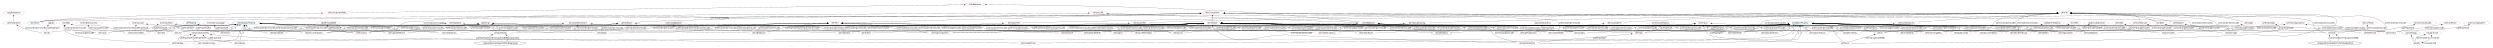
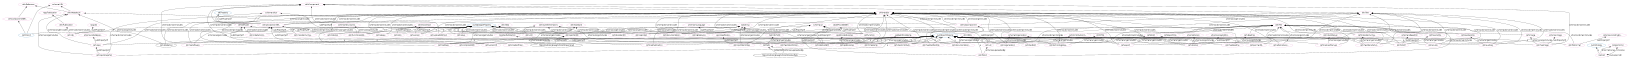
  digraph {
    fontname=Montserrat
    rankdir=BT
    node [color="#e377c2" fillcolor="#e377c2" fontname=Montserrat]
    edge [fontname=Montserrat]
    n1 [height=.3 label="okh:Reference"]
    n2 [color="#1f77b4" fillcolor="#1f77b4" height=.3 label="rdf:Property"]
    n3 [height=.3 label="okh:Publication"]
    n4 [height=.3 label="npg:Publication"]
    n5 [height=.3 label="okh:ContributionG..."]
    n6 [height=.3 label="okh:File"]
    n7 [height=.3 label="okh:WebsiteUrl"]
    n8 [height=.3 label="schema:URL"]
    n9 [color="#1f77b4" fillcolor="#1f77b4" height=.3 label="owl:DatatypeProperty"]
    n10 [height=.3 label="okh:UserManual"]
    n11 [color="#1f77b4" fillcolor="#1f77b4" height=.3 label="owl:Ontology"]
    n12 [height=.3 label="tsdc:OHTsDC"]
    n13 [height=.3 label="okh:OuterDimensions"]
    n14 [height=.3 label="okh:Software"]
    n15 [height=.3 label="okh:Component"]
    n16 [height=.3 label="schema:Structured..."]
    n17 [color="#1f77b4" fillcolor="#1f77b4" height=.3 label="owl:ObjectProperty"]
    n18 [height=.3 label="okh:BoM"]
    n19 [height=.3 label="spdxt:ListedLicense"]
    n20 [height=.3 label="okh:Standard"]
    n21 [height=.3 label="otrl:ODRL"]
    n22 [height=.3 label="xsd:dateTimeStamp"]
    n23 [height=.3 label="okh:Part"]
    n24 [height=.3 label="okh:Readme"]
    n25 [height=.3 label="otrl:OTRL"]
    n26 [height=.3 label="okh:ComponentRefe..."]
    n27 [color="#1f77b4" fillcolor="#1f77b4" height=.3 label="okh:FileUrl"]
    n28 [height=.3 label="schema:Person"]
    n29 [height=.3 label="okh:Mass"]
    n30 [height=.3 label="okh:Manufacturing..."]
    n31 [height=.3 label="okh:ExportFile"]
    n32 [height=.3 label="okh:Image"]
    n33 [height=.3 label="xsd:string"]
    n34 [height=.3 label="okh:SourceFile"]
    n35 [height=.3 label="schema:Organization"]
    n36 [height=.3 label="okh:Module"]
    n37 [height=.3 label="okh:AuxiliaryFile"]
    n38 [height=.3 label="okh:hasPublication"]
    n39 [height=.3 label="npg:hasPublication"]
    n40 [height=.3 label="schema:url"]
    n41 [height=.3 label="okh:repo"]
    n42 [height=.3 label="schema:codeReposi..."]
    n43 [height=.3 label="okh:doi"]
    n44 [height=.3 label="npg:doi"]
    n45 [height=.3 label="okh:okhv"]
    n46 [height=.3 label="schema:version"]
    n47 [height=.3 label="okh:documentation..."]
    n48 [height=.3 label="schema:inLanguage"]
    n49 [height=.3 label="okh:unit"]
    n50 [height=.3 label="okh:url"]
    n51 [height=.3 label="okh:auxiliary"]
    n52 [height=.3 label="okh:openSCAD"]
    n53 [height=.3 label="obo:BFO_0000016"]
    n54 [height=.3 label="ns1:gpl-3.0.txt"]
    n55 [height=.3 label="schema:image"]
    n56 [height=.3 label="okh:productionMet..."]
    n57 [height=.3 label="schema:value"]
    n58 [height=.3 label="schema:isBasedOn"]
    n59 [height=.3 label="okh:relativePath"]
    n60 [height=.3 label="okh:compliesWith"]
    n61 [height=.3 label="okh:tsdc"]
    n62 [height=.3 label="okh:functionalMet..."]
    n63 [height=.3 label="okh:forkOf"]
    n64 [height=.3 label="okh:manufacturing..."]
    n65 [height=.3 label="okh:alternativeLi..."]
    n66 [height=.3 label="okh:timestamp"]
    n67 [height=.3 label="schema:copyrightH..."]
    n68 [height=.3 label="okh:version"]
    n69 [height=.3 label="okh:material"]
    n70 [height=.3 label="okh:hasUserManual"]
    n71 [height=.3 label="okh:repoHost"]
    n72 [height=.3 label="okh:standardID"]
    n73 [height=.3 label="okh:permaURL"]
    n74 [height=.3 label="okh:technologyRea..."]
    n75 [height=.3 label="okh:release"]
    n76 [height=.3 label="schema:encodingFo..."]
    n77 [height=.3 label="okh:repoSnapshot"]
    n78 [height=.3 label="okh:installationG..."]
    n79 [height=.3 label="okh:dataSource"]
    n80 [height=.3 label="okh:hasContributi..."]
    n81 [height=.3 label="okh:hasSoftware"]
    n82 [height=.3 label="okh:licensor"]
    n83 [color=black height=.3 label="okh:attestation"]
    n84 [height=.3 label="okh:fileFormat"]
    n85 [height=.3 label="okh:versionOf"]
    n86 [height=.3 label="okh:hasComponent"]
    n87 [height=.3 label="ns2:okh"]
    n88 [height=.3 label="okh:hasBoM"]
    n89 [height=.3 label="okh:value"]
    n90 [height=.3 label="okh:spdxLicense"]
    n91 [height=.3 label="okh:organization"]
    n92 [height=.3 label="okh:hasImage"]
    n93 [height=.3 label="okh:export"]
    n94 [height=.3 label="okh:hasManufactur..."]
    n95 [height=.3 label="okh:uploadMethod"]
    n96 [height=.3 label="okh:hasManifestFile"]
    n97 [height=.3 label="okh:hasMass"]
    n98 [height=.3 label="okh:cpcPatentClass"]
+   n99 [height=.3 label="epo:classificatio..."]
    n100 [height=.3 label="okh:hasOuterDimen..."]
    n101 [height=.3 label="okh:smallestToler..."]
    n102 [height=.3 label="okh:function"]
    n103 [height=.3 label="okh:fileUrl"]
    n104 [height=.3 label="okh:source"]
    n105 [height=.3 label="okh:documentation..."]
    n106 [height=.3 label="okh:hasReadme"]
    "https://w3id.org/oseg/ont/okh#openScad" [height=.3 color="" fillcolor=""]
    "https://w3id.org/oseg/ont/okh#relatedTsdc" [height=.3 color="" fillcolor=""]
    n3 -> n4
    n5 -> n6
    n7 -> n1
    n7 -> n8
    n10 -> n6
    n14 -> n15
    n18 -> n6
    n23 -> n15
    n24 -> n6
    n26 -> n1
    n27 -> n6 [label="schema:supersededBy"]
    n27 -> n8
    n27 -> n26
    n30 -> n6
    n31 -> n6
    n32 -> n6
    n34 -> n6
    n36 -> n15
    n37 -> n6
    n38 -> n17 [label=a]
    n38 -> n36 [label="schema:domainIncludes"]
    n38 -> n39 [label=subPropertyOf]
    n41 -> n7 [label="schema:rangeIncludes"]
    n41 -> n17 [label=a]
    n41 -> n36 [label="schema:domainIncludes"]
    n41 -> n42 [label=subPropertyOf]
    n43 -> n3 [label="schema:domainIncludes"]
    n43 -> n9 [label=a]
    n43 -> n44 [label=subPropertyOf]
    n45 -> n9 [label=a]
    n45 -> n46 [label=subPropertyOf]
    n47 -> n9 [label=a]
    n47 -> n23 [label="schema:domainIncludes"]
    n47 -> n36 [label="schema:domainIncludes"]
    n47 -> n48 [label=subPropertyOf]
    n49 -> n9 [label=a]
    n49 -> n13 [label="schema:domainIncludes"]
    n49 -> n29 [label="schema:domainIncludes"]
    n50 -> n6 [label="schema:domainIncludes"]
    n50 -> n17 [label=a]
    n50 -> n40 [label=subPropertyOf]
    n51 -> n17 [label=a]
    n51 -> n23 [label="schema:domainIncludes"]
    n51 -> n36 [label="schema:domainIncludes"]
    n51 -> n37 [label="schema:rangeIncludes"]
    n52 -> n9 [label=a]
    n52 -> n13 [label="schema:domainIncludes"]
    n52 -> n33 [label="schema:rangeIncludes"]
    n56 -> n2 [label=a]
    n56 -> n23 [label="schema:domainIncludes"]
    n56 -> n36 [label="schema:domainIncludes"]
    n56 -> n57 [label=subPropertyOf]
    n59 -> n6 [label="schema:domainIncludes"]
    n59 -> n17 [label=a]
    n59 -> n33 [label="schema:rangeIncludes"]
    n59 -> n40 [label=subPropertyOf]
    n60 -> n15 [label="schema:domainIncludes"]
    n60 -> n17 [label=a]
    n60 -> n20 [label="schema:rangeIncludes"]
    n61 -> n12 [label="schema:rangeIncludes"]
    n61 -> n15 [label="schema:domainIncludes"]
    n61 -> n17 [label=a]
    n62 -> n9 [label=a]
    n62 -> n16 [label="schema:rangeIncludes"]
    n62 -> n36 [label="schema:domainIncludes"]
    n62 -> n57 [label=subPropertyOf]
    n63 -> n17 [label=a]
    n63 -> n23 [label="schema:domainIncludes"]
    n63 -> n36 [label="schema:domainIncludes"]
    n63 -> n58 [label=subPropertyOf]
    n64 -> n9 [label=a]
    n64 -> n56 [label=subPropertyOf]
    n65 -> n6 [label="schema:rangeIncludes"]
    n65 -> n17 [label=a]
    n65 -> n36 [label="schema:domainIncludes"]
    n66 -> n17 [label=a]
    n66 -> n22 [label="schema:rangeIncludes"]
    n66 -> n36 [label="schema:domainIncludes"]
    n68 -> n9 [label=a]
    n68 -> n36 [label="schema:domainIncludes"]
    n68 -> n46 [label=subPropertyOf]
    n69 -> n9 [label=a]
    n69 -> n56 [label=subPropertyOf]
    n70 -> n10 [label="schema:rangeIncludes"]
    n70 -> n17 [label=a]
    n70 -> n36 [label="schema:domainIncludes"]
    n71 -> n9 [label=a]
    n71 -> n36 [label="schema:domainIncludes"]
    n71 -> n40 [label=subPropertyOf]
    n72 -> n9 [label=a]
    n72 -> n20 [label="schema:domainIncludes"]
    n72 -> n33 [label="schema:rangeIncludes"]
    n73 -> n6 [label="schema:domainIncludes"]
    n73 -> n17 [label=a]
    n74 -> n17 [label=a]
    n74 -> n25 [label="schema:rangeIncludes"]
    n74 -> n36 [label="schema:domainIncludes"]
    n75 -> n9 [label=a]
    n75 -> n14 [label="schema:domainIncludes"]
    n75 -> n36 [label="schema:domainIncludes"]
    n77 -> n7 [label="schema:rangeIncludes"]
    n77 -> n17 [label=a]
    n77 -> n36 [label="schema:domainIncludes"]
    n77 -> n41 [label=subPropertyOf]
    n78 -> n9 [label=a]
    n78 -> n14 [label="schema:domainIncludes"]
    n79 -> n9 [label=a]
    n79 -> n36 [label="schema:domainIncludes"]
    n79 -> n40 [label=subPropertyOf]
    n80 -> n5 [label="schema:rangeIncludes"]
    n80 -> n17 [label=a]
    n80 -> n36 [label="schema:domainIncludes"]
    n81 -> n14 [label="schema:rangeIncludes"]
    n81 -> n17 [label=a]
    n81 -> n36 [label="schema:domainIncludes"]
    n82 -> n17 [label=a]
    n82 -> n28 [label="schema:rangeIncludes"]
    n82 -> n35 [label="schema:rangeIncludes"]
    n82 -> n36 [label="schema:domainIncludes"]
    n82 -> n67 [label=subPropertyOf]
    n83 -> n7 [label="schema:rangeIncludes"]
    n83 -> n17 [label=a]
    n83 -> n36 [label="schema:domainIncludes"]
    n84 -> n6 [label="schema:domainIncludes"]
    n84 -> n17 [label=a]
    n84 -> n76 [label=subPropertyOf]
    n85 -> n17 [label=a]
    n85 -> n36 [label="schema:domainIncludes"]
    n85 -> n36 [label="schema:rangeIncludes"]
    n86 -> n7 [label="schema:rangeIncludes"]
-   n86 -> n17 [label=a]
+   n17 -> n86 [label=a]
    n86 -> n23 [label="schema:rangeIncludes"]
    n86 -> n36 [label="schema:rangeIncludes"]
    n86 -> n36 [label="schema:domainIncludes"]
    n87 -> n11 [label=a]
    n87 -> n54 [label="dcterms:license"]
    n87 -> n54 [label="cc:license"]
    n87 -> n87 [label="owl:versionIRI"]
    n88 -> n17 [label=a]
    n88 -> n18 [label="schema:rangeIncludes"]
    n88 -> n36 [label="schema:domainIncludes"]
    n89 -> n9 [label=a]
    n89 -> n29 [label="schema:domainIncludes"]
    n90 -> n17 [label=a]
    n90 -> n19 [label="schema:rangeIncludes"]
    n90 -> n36 [label="schema:domainIncludes"]
    n91 -> n17 [label=a]
    n91 -> n35 [label="schema:rangeIncludes"]
    n91 -> n36 [label="schema:domainIncludes"]
    n92 -> n15 [label="schema:domainIncludes"]
    n92 -> n17 [label=a]
    n92 -> n32 [label="schema:rangeIncludes"]
    n92 -> n55 [label=subPropertyOf]
    n93 -> n17 [label=a]
    n93 -> n23 [label="schema:domainIncludes"]
    n93 -> n31 [label="schema:rangeIncludes"]
    n93 -> n36 [label="schema:domainIncludes"]
    n94 -> n17 [label=a]
    n94 -> n23 [label="schema:domainIncludes"]
    n94 -> n30 [label="schema:rangeIncludes"]
    n94 -> n36 [label="schema:domainIncludes"]
    n95 -> n9 [label=a]
    n95 -> n15 [label="schema:domainIncludes"]
    n95 -> n33 [label="schema:rangeIncludes"]
    n96 -> n17 [label=a]
    n96 -> n23 [label="schema:domainIncludes"]
    n96 -> n36 [label="schema:domainIncludes"]
    n97 -> n17 [label=a]
    n97 -> n29 [label="schema:rangeIncludes"]
    n97 -> n56 [label=subPropertyOf]
    n98 -> n17 [label=a]
    n98 -> n33 [label="schema:rangeIncludes"]
    n98 -> n36 [label="schema:domainIncludes"]
+   n98 -> n99 [label=subPropertyOf]
    n100 -> n13 [label="schema:rangeIncludes"]
    n100 -> n17 [label=a]
    n101 -> n17 [label=a]
    n101 -> n56 [label=subPropertyOf]
    n102 -> n9 [label=a]
    n102 -> n33 [label="schema:rangeIncludes"]
    n102 -> n36 [label="schema:domainIncludes"]
    n102 -> n53 [label=subPropertyOf]
    n103 -> n6 [label="schema:domainIncludes"]
    n103 -> n17 [label=a]
    n103 -> n40 [label=subPropertyOf]
    n103 -> n50 [label="schema:supersededBy"]
    n104 -> n17 [label=a]
    n104 -> n23 [label="schema:domainIncludes"]
    n104 -> n34 [label="schema:rangeIncludes"]
    n104 -> n36 [label="schema:domainIncludes"]
    n105 -> n17 [label=a]
    n105 -> n21 [label="schema:rangeIncludes"]
    n105 -> n36 [label="schema:domainIncludes"]
    n106 -> n17 [label=a]
    n106 -> n24 [label="schema:rangeIncludes"]
    n106 -> n36 [label="schema:domainIncludes"]
    "https://w3id.org/oseg/ont/okh#openScad" -> n52 [label="schema:supersededBy"]
    "https://w3id.org/oseg/ont/okh#openScad" -> n52 [label="owl:sameAs"]
    "https://w3id.org/oseg/ont/okh#relatedTsdc" -> n61 [label="owl:sameAs"]
    "https://w3id.org/oseg/ont/okh#relatedTsdc" -> n61 [label="schema:supersededBy"]
  }
